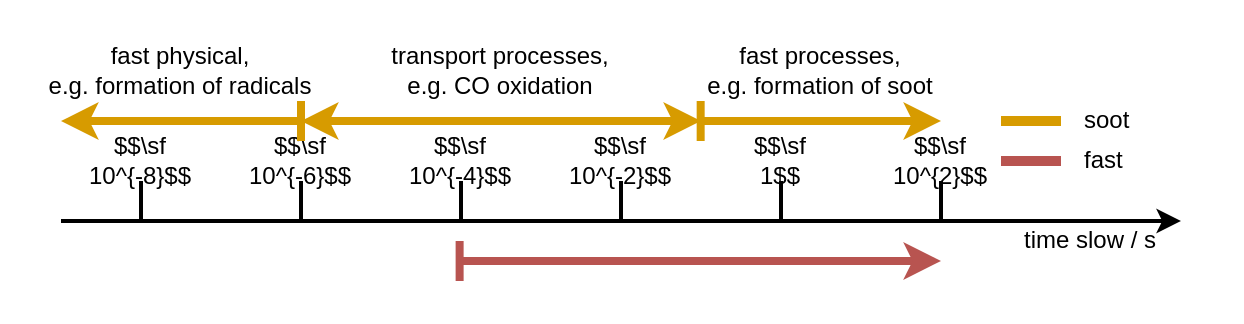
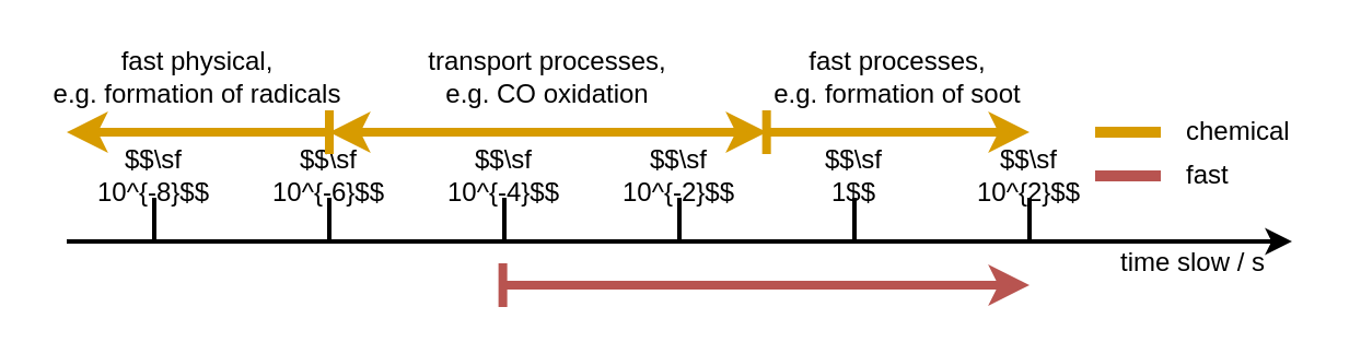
  <mxCell id="0" />
  <mxCell id="1" parent="0" />
  <mxCell id="2" value="" style="endArrow=classic;html=1;startArrow=none;startFill=0;endFill=1;strokeWidth=2;" edge="1" parent="1"><mxGeometry width="50" height="50" relative="1" as="geometry"><mxPoint x="30" y="110" as="sourcePoint" /><mxPoint x="590" y="110" as="targetPoint" /></mxGeometry></mxCell>
  <mxCell id="3" value="" style="endArrow=none;html=1;strokeWidth=2;" edge="1" parent="1"><mxGeometry width="50" height="50" relative="1" as="geometry"><mxPoint x="70" y="90" as="sourcePoint" /><mxPoint x="70" y="110" as="targetPoint" /></mxGeometry></mxCell>
  <mxCell id="4" value="" style="endArrow=none;html=1;strokeWidth=2;" edge="1" parent="1"><mxGeometry width="50" height="50" relative="1" as="geometry"><mxPoint x="150" y="90" as="sourcePoint" /><mxPoint x="150" y="110" as="targetPoint" /></mxGeometry></mxCell>
  <mxCell id="5" value="" style="endArrow=none;html=1;strokeWidth=2;" edge="1" parent="1"><mxGeometry width="50" height="50" relative="1" as="geometry"><mxPoint x="230" y="90" as="sourcePoint" /><mxPoint x="230" y="110" as="targetPoint" /></mxGeometry></mxCell>
  <mxCell id="6" value="" style="endArrow=none;html=1;strokeWidth=2;" edge="1" parent="1"><mxGeometry width="50" height="50" relative="1" as="geometry"><mxPoint x="310" y="90" as="sourcePoint" /><mxPoint x="310" y="110" as="targetPoint" /></mxGeometry></mxCell>
  <mxCell id="7" value="" style="endArrow=none;html=1;strokeWidth=2;" edge="1" parent="1"><mxGeometry width="50" height="50" relative="1" as="geometry"><mxPoint x="390" y="90" as="sourcePoint" /><mxPoint x="390" y="110" as="targetPoint" /></mxGeometry></mxCell>
  <mxCell id="8" value="" style="endArrow=none;html=1;strokeWidth=2;" edge="1" parent="1"><mxGeometry width="50" height="50" relative="1" as="geometry"><mxPoint x="470" y="90" as="sourcePoint" /><mxPoint x="470" y="110" as="targetPoint" /></mxGeometry></mxCell>
  <mxCell id="9" value="$$\sf 10^{-8}$$" style="text;html=1;strokeColor=none;fillColor=none;align=center;verticalAlign=middle;whiteSpace=wrap;rounded=0;" vertex="1" parent="1"><mxGeometry x="50" y="70" width="40" height="20" as="geometry" /></mxCell>
  <mxCell id="10" value="$$\sf 10^{-6}$$" style="text;html=1;strokeColor=none;fillColor=none;align=center;verticalAlign=middle;whiteSpace=wrap;rounded=0;" vertex="1" parent="1"><mxGeometry x="130" y="70" width="40" height="20" as="geometry" /></mxCell>
  <mxCell id="11" value="$$\sf 10^{-4}$$" style="text;html=1;strokeColor=none;fillColor=none;align=center;verticalAlign=middle;whiteSpace=wrap;rounded=0;" vertex="1" parent="1"><mxGeometry x="210" y="70" width="40" height="20" as="geometry" /></mxCell>
  <mxCell id="12" value="$$\sf 10^{-2}$$" style="text;html=1;strokeColor=none;fillColor=none;align=center;verticalAlign=middle;whiteSpace=wrap;rounded=0;" vertex="1" parent="1"><mxGeometry x="290" y="70" width="40" height="20" as="geometry" /></mxCell>
  <mxCell id="13" value="$$\sf 1$$" style="text;html=1;strokeColor=none;fillColor=none;align=center;verticalAlign=middle;whiteSpace=wrap;rounded=0;" vertex="1" parent="1"><mxGeometry x="370" y="70" width="40" height="20" as="geometry" /></mxCell>
  <mxCell id="14" value="$$\sf 10^{2}$$" style="text;html=1;strokeColor=none;fillColor=none;align=center;verticalAlign=middle;whiteSpace=wrap;rounded=0;" vertex="1" parent="1"><mxGeometry x="450" y="70" width="40" height="20" as="geometry" /></mxCell>
  <mxCell id="15" value="time slow / s" style="text;html=1;strokeColor=none;fillColor=none;align=center;verticalAlign=middle;whiteSpace=wrap;rounded=0;" vertex="1" parent="1"><mxGeometry x="500" y="110" width="90" height="20" as="geometry" /></mxCell>
  <mxCell id="16" value="" style="endArrow=classic;html=1;strokeWidth=4;startSize=6;fillColor=#f8cecc;strokeColor=#b85450;" edge="1" parent="1"><mxGeometry width="50" height="50" relative="1" as="geometry"><mxPoint x="230" y="130" as="sourcePoint" /><mxPoint x="470" y="130" as="targetPoint" /></mxGeometry></mxCell>
  <mxCell id="17" value="" style="endArrow=none;html=1;strokeWidth=4;startSize=6;fillColor=#f8cecc;strokeColor=#b85450;endFill=0;" edge="1" parent="1"><mxGeometry width="50" height="50" relative="1" as="geometry"><mxPoint x="229.31" y="120" as="sourcePoint" /><mxPoint x="229.31" y="140" as="targetPoint" /></mxGeometry></mxCell>
  <mxCell id="18" value="" style="endArrow=classic;html=1;strokeWidth=4;startSize=6;fillColor=#ffe6cc;strokeColor=#d79b00;" edge="1" parent="1"><mxGeometry width="50" height="50" relative="1" as="geometry"><mxPoint x="150" y="60" as="sourcePoint" /><mxPoint x="30" y="60" as="targetPoint" /></mxGeometry></mxCell>
  <mxCell id="19" value="" style="endArrow=none;html=1;strokeWidth=4;startSize=6;fillColor=#ffe6cc;strokeColor=#d79b00;endFill=0;" edge="1" parent="1"><mxGeometry width="50" height="50" relative="1" as="geometry"><mxPoint x="150" y="50" as="sourcePoint" /><mxPoint x="150" y="70" as="targetPoint" /></mxGeometry></mxCell>
  <mxCell id="20" value="fast physical, &lt;br&gt;e.g. formation of radicals" style="text;html=1;strokeColor=none;fillColor=none;align=center;verticalAlign=middle;whiteSpace=wrap;rounded=0;" vertex="1" parent="1"><mxGeometry x="20" y="20" width="140" height="30" as="geometry" /></mxCell>
  <mxCell id="21" value="" style="endArrow=classic;html=1;strokeWidth=4;startSize=6;fillColor=#ffe6cc;strokeColor=#d79b00;" edge="1" parent="1"><mxGeometry width="50" height="50" relative="1" as="geometry"><mxPoint x="350" y="60" as="sourcePoint" /><mxPoint x="470" y="60" as="targetPoint" /></mxGeometry></mxCell>
  <mxCell id="22" value="" style="endArrow=none;html=1;strokeWidth=4;startSize=6;fillColor=#ffe6cc;strokeColor=#d79b00;endFill=0;" edge="1" parent="1"><mxGeometry width="50" height="50" relative="1" as="geometry"><mxPoint x="349.83" y="50" as="sourcePoint" /><mxPoint x="349.83" y="70" as="targetPoint" /></mxGeometry></mxCell>
  <mxCell id="23" value="fast processes, &lt;br&gt;e.g. formation of soot" style="text;html=1;strokeColor=none;fillColor=none;align=center;verticalAlign=middle;whiteSpace=wrap;rounded=0;" vertex="1" parent="1"><mxGeometry x="340" y="20" width="140" height="30" as="geometry" /></mxCell>
  <mxCell id="24" value="" style="endArrow=classic;html=1;strokeWidth=4;startSize=6;fillColor=#ffe6cc;strokeColor=#d79b00;startArrow=classic;startFill=1;" edge="1" parent="1"><mxGeometry width="50" height="50" relative="1" as="geometry"><mxPoint x="350" y="60" as="sourcePoint" /><mxPoint x="150" y="60" as="targetPoint" /></mxGeometry></mxCell>
  <mxCell id="25" value="transport processes, &lt;br&gt;e.g. CO oxidation" style="text;html=1;strokeColor=none;fillColor=none;align=center;verticalAlign=middle;whiteSpace=wrap;rounded=0;" vertex="1" parent="1"><mxGeometry x="180" y="20" width="140" height="30" as="geometry" /></mxCell>
  <mxCell id="26" value="" style="endArrow=none;html=1;strokeWidth=5;fillColor=#ffe6cc;strokeColor=#d79b00;" edge="1" parent="1"><mxGeometry width="50" height="50" relative="1" as="geometry"><mxPoint x="500" y="60" as="sourcePoint" /><mxPoint x="530" y="60" as="targetPoint" /></mxGeometry></mxCell>
- <mxCell id="27" value="soot" style="text;html=1;strokeColor=none;fillColor=none;align=left;verticalAlign=middle;whiteSpace=wrap;rounded=0;" vertex="1" parent="1"><mxGeometry x="540" y="50" width="60" height="20" as="geometry" /></mxCell>
+ <mxCell id="27" value="chemical" style="text;html=1;strokeColor=none;fillColor=none;align=left;verticalAlign=middle;whiteSpace=wrap;rounded=0;" vertex="1" parent="1"><mxGeometry x="540" y="50" width="60" height="20" as="geometry" /></mxCell>
  <mxCell id="28" value="" style="endArrow=none;html=1;strokeWidth=5;fillColor=#f8cecc;strokeColor=#b85450;" edge="1" parent="1"><mxGeometry width="50" height="50" relative="1" as="geometry"><mxPoint x="500" y="80" as="sourcePoint" /><mxPoint x="530" y="80" as="targetPoint" /></mxGeometry></mxCell>
  <mxCell id="29" value="fast" style="text;html=1;strokeColor=none;fillColor=none;align=left;verticalAlign=middle;whiteSpace=wrap;rounded=0;" vertex="1" parent="1"><mxGeometry x="540" y="70" width="60" height="20" as="geometry" /></mxCell>
